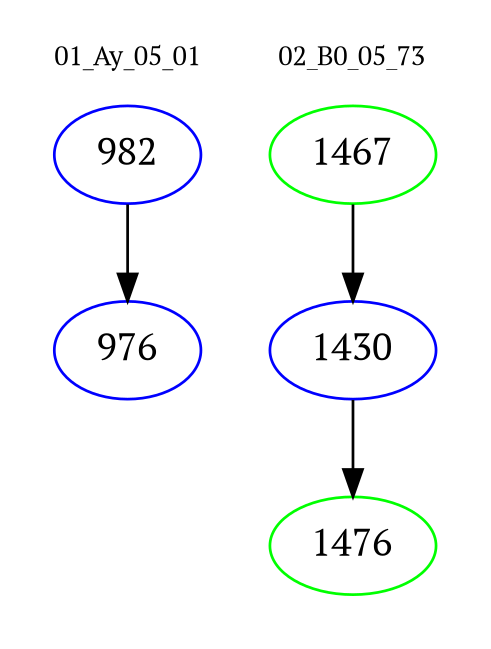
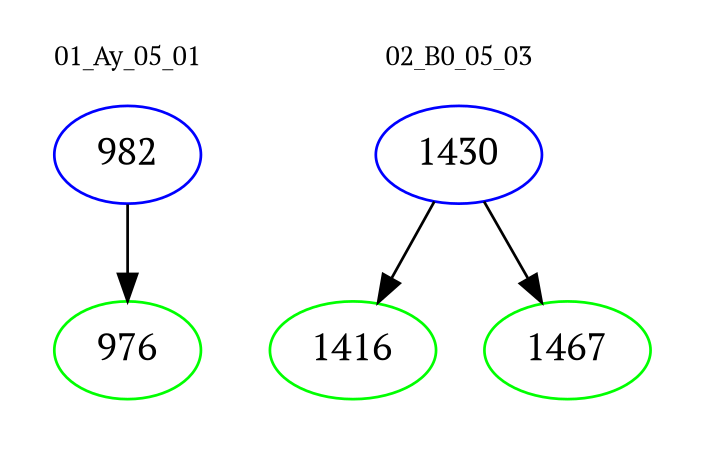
  digraph {
    fontname="PT Serif"
    node [color=green fontname="PT Serif"]
    edge [color=black fontname="PT Serif"]
    n1 [color=blue label=982]
-   n2 [color=blue label=976]
+   n2 [label=976]
    n3 [color=blue label=1430]
-   n4 [label=1476]
+   n4 [label=1416]
    n5 [label=1467]
    subgraph cluster_1 {
      color=white
      fontsize=10
      label="01_Ay_05_01"
      n1
      n2
    }
    subgraph cluster_2 {
      color=white
      fontsize=10
-     label="02_B0_05_73"
+     label="02_B0_05_03"
      n3
      n4
      n5
    }
    n1 -> n2
    n3 -> n4
-   n5 -> n3
+   n3 -> n5
  }
